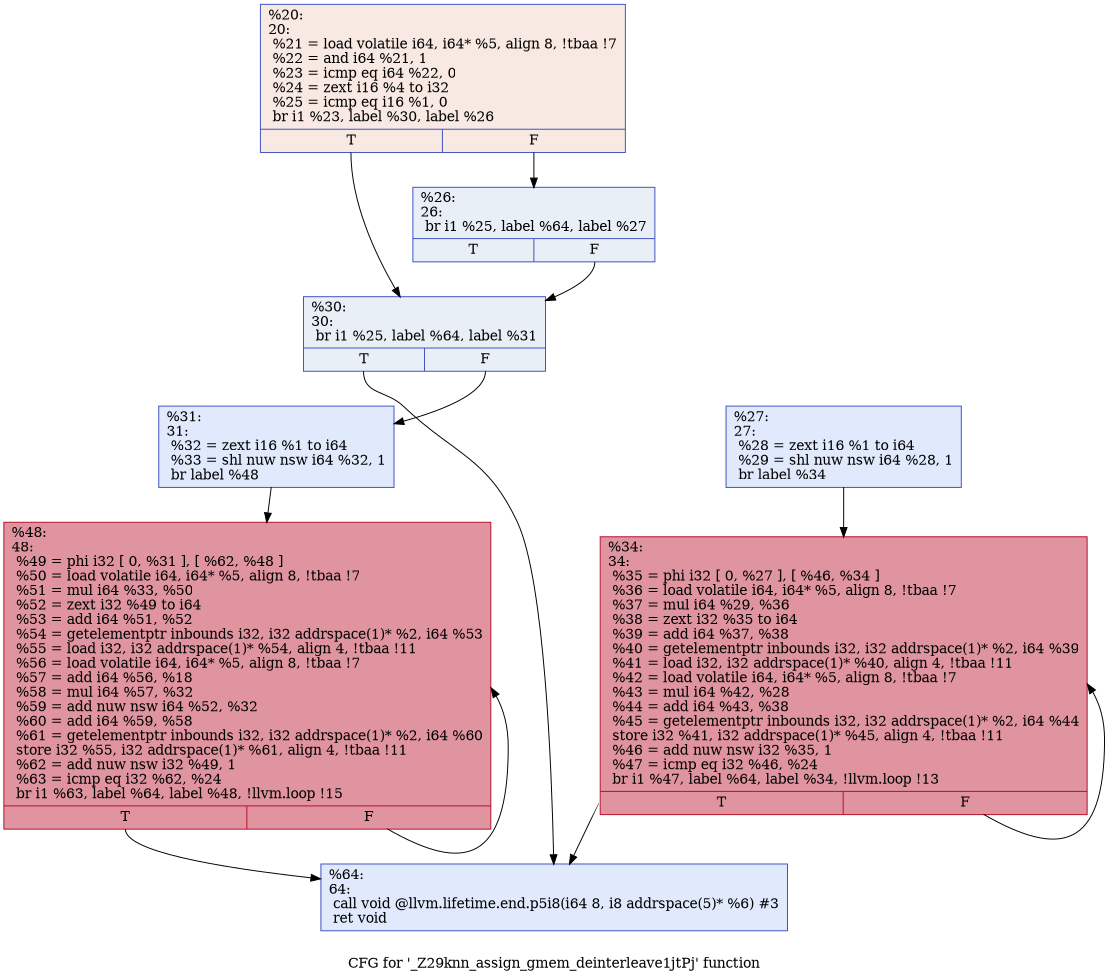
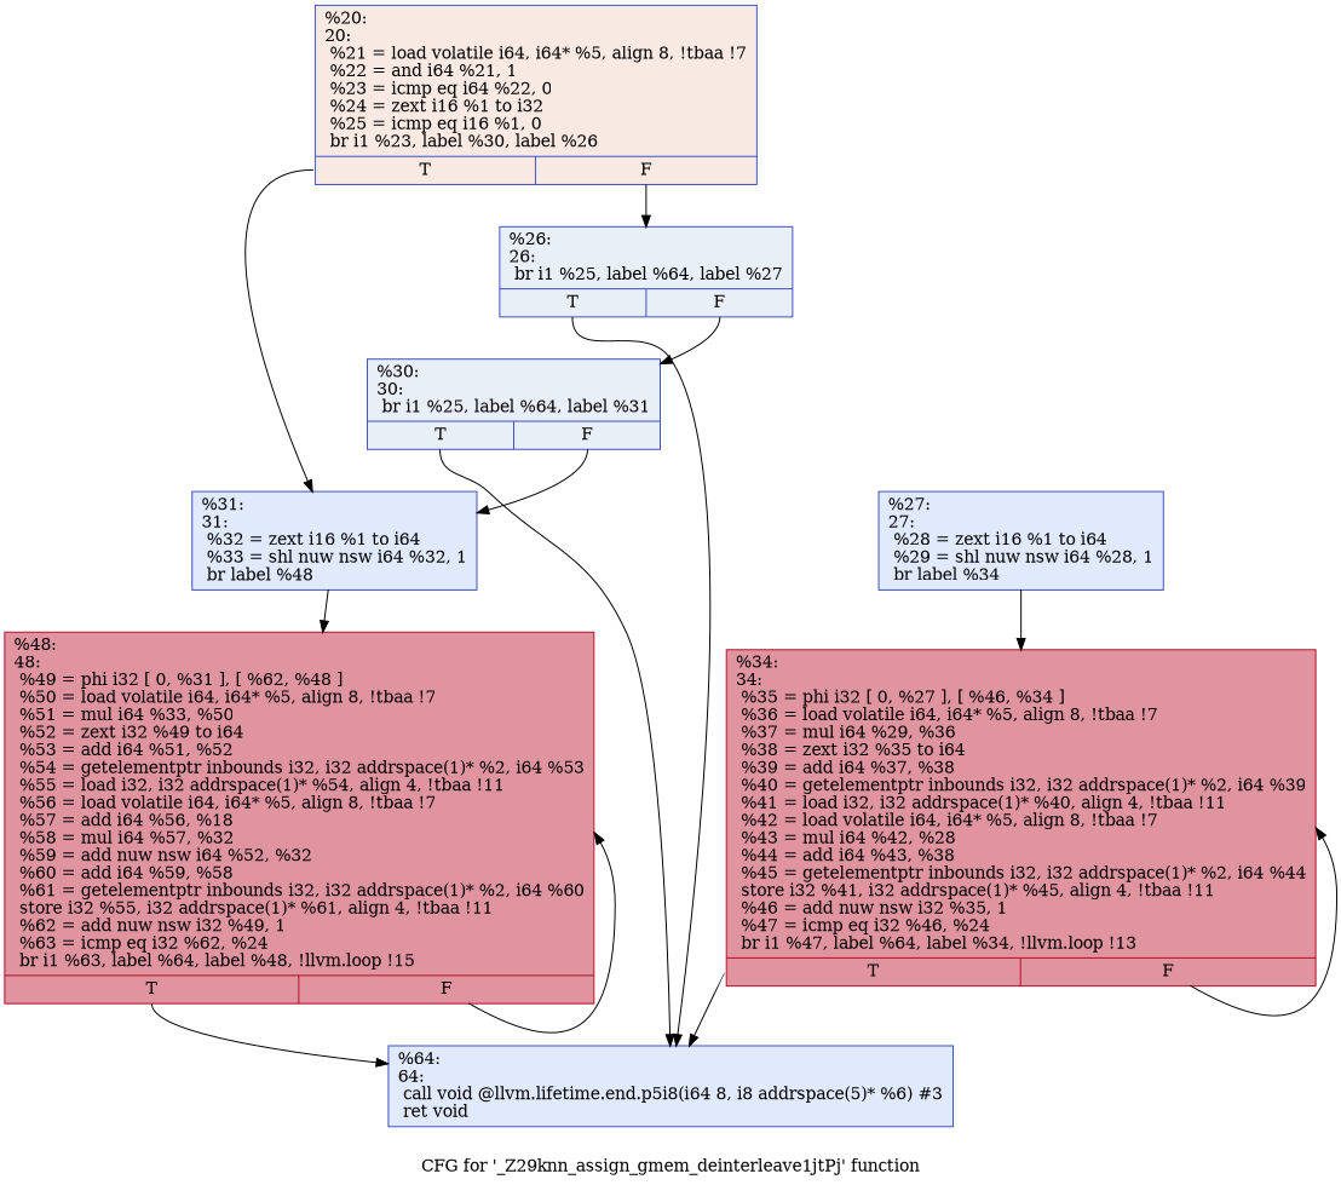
  digraph {
    label="CFG for '_Z29knn_assign_gmem_deinterleave1jtPj' function"
    node [color="#3d50c3ff" fillcolor="#b9d0f970" shape=record style=filled]
    edge [tailport=s0]
-   n1 [fillcolor="#efcebd70" label="{%20:\l20:                                               \l  %21 = load volatile i64, i64* %5, align 8, !tbaa !7\l  %22 = and i64 %21, 1\l  %23 = icmp eq i64 %22, 0\l  %24 = zext i16 %4 to i32\l  %25 = icmp eq i16 %1, 0\l  br i1 %23, label %30, label %26\l|{<s0>T|<s1>F}}"]
+   n1 [fillcolor="#efcebd70" label="{%20:\l20:                                               \l  %21 = load volatile i64, i64* %5, align 8, !tbaa !7\l  %22 = and i64 %21, 1\l  %23 = icmp eq i64 %22, 0\l  %24 = zext i16 %1 to i32\l  %25 = icmp eq i16 %1, 0\l  br i1 %23, label %30, label %26\l|{<s0>T|<s1>F}}"]
    n2 [fillcolor="#cedaeb70" label="{%30:\l30:                                               \l  br i1 %25, label %64, label %31\l|{<s0>T|<s1>F}}"]
    n3 [fillcolor="#cedaeb70" label="{%26:\l26:                                               \l  br i1 %25, label %64, label %27\l|{<s0>T|<s1>F}}"]
    n4 [label="{%64:\l64:                                               \l  call void @llvm.lifetime.end.p5i8(i64 8, i8 addrspace(5)* %6) #3\l  ret void\l}"]
    n5 [label="{%31:\l31:                                               \l  %32 = zext i16 %1 to i64\l  %33 = shl nuw nsw i64 %32, 1\l  br label %48\l}"]
    n6 [color="#b70d28ff" fillcolor="#b70d2870" label="{%48:\l48:                                               \l  %49 = phi i32 [ 0, %31 ], [ %62, %48 ]\l  %50 = load volatile i64, i64* %5, align 8, !tbaa !7\l  %51 = mul i64 %33, %50\l  %52 = zext i32 %49 to i64\l  %53 = add i64 %51, %52\l  %54 = getelementptr inbounds i32, i32 addrspace(1)* %2, i64 %53\l  %55 = load i32, i32 addrspace(1)* %54, align 4, !tbaa !11\l  %56 = load volatile i64, i64* %5, align 8, !tbaa !7\l  %57 = add i64 %56, %18\l  %58 = mul i64 %57, %32\l  %59 = add nuw nsw i64 %52, %32\l  %60 = add i64 %59, %58\l  %61 = getelementptr inbounds i32, i32 addrspace(1)* %2, i64 %60\l  store i32 %55, i32 addrspace(1)* %61, align 4, !tbaa !11\l  %62 = add nuw nsw i32 %49, 1\l  %63 = icmp eq i32 %62, %24\l  br i1 %63, label %64, label %48, !llvm.loop !15\l|{<s0>T|<s1>F}}"]
    n7 [label="{%27:\l27:                                               \l  %28 = zext i16 %1 to i64\l  %29 = shl nuw nsw i64 %28, 1\l  br label %34\l}"]
    n8 [color="#b70d28ff" fillcolor="#b70d2870" label="{%34:\l34:                                               \l  %35 = phi i32 [ 0, %27 ], [ %46, %34 ]\l  %36 = load volatile i64, i64* %5, align 8, !tbaa !7\l  %37 = mul i64 %29, %36\l  %38 = zext i32 %35 to i64\l  %39 = add i64 %37, %38\l  %40 = getelementptr inbounds i32, i32 addrspace(1)* %2, i64 %39\l  %41 = load i32, i32 addrspace(1)* %40, align 4, !tbaa !11\l  %42 = load volatile i64, i64* %5, align 8, !tbaa !7\l  %43 = mul i64 %42, %28\l  %44 = add i64 %43, %38\l  %45 = getelementptr inbounds i32, i32 addrspace(1)* %2, i64 %44\l  store i32 %41, i32 addrspace(1)* %45, align 4, !tbaa !11\l  %46 = add nuw nsw i32 %35, 1\l  %47 = icmp eq i32 %46, %24\l  br i1 %47, label %64, label %34, !llvm.loop !13\l|{<s0>T|<s1>F}}"]
-   n1 -> n2
+   n1 -> n5
    n1 -> n3 [tailport=s1]
    n2 -> n4
    n2 -> n5 [tailport=s1]
    n3 -> n2 [tailport=s1]
+   n3 -> n4
    n5 -> n6
    n6 -> n4
    n6 -> n6 [tailport=s1]
    n7 -> n8
    n8 -> n4
    n8 -> n8 [tailport=s1]
  }
